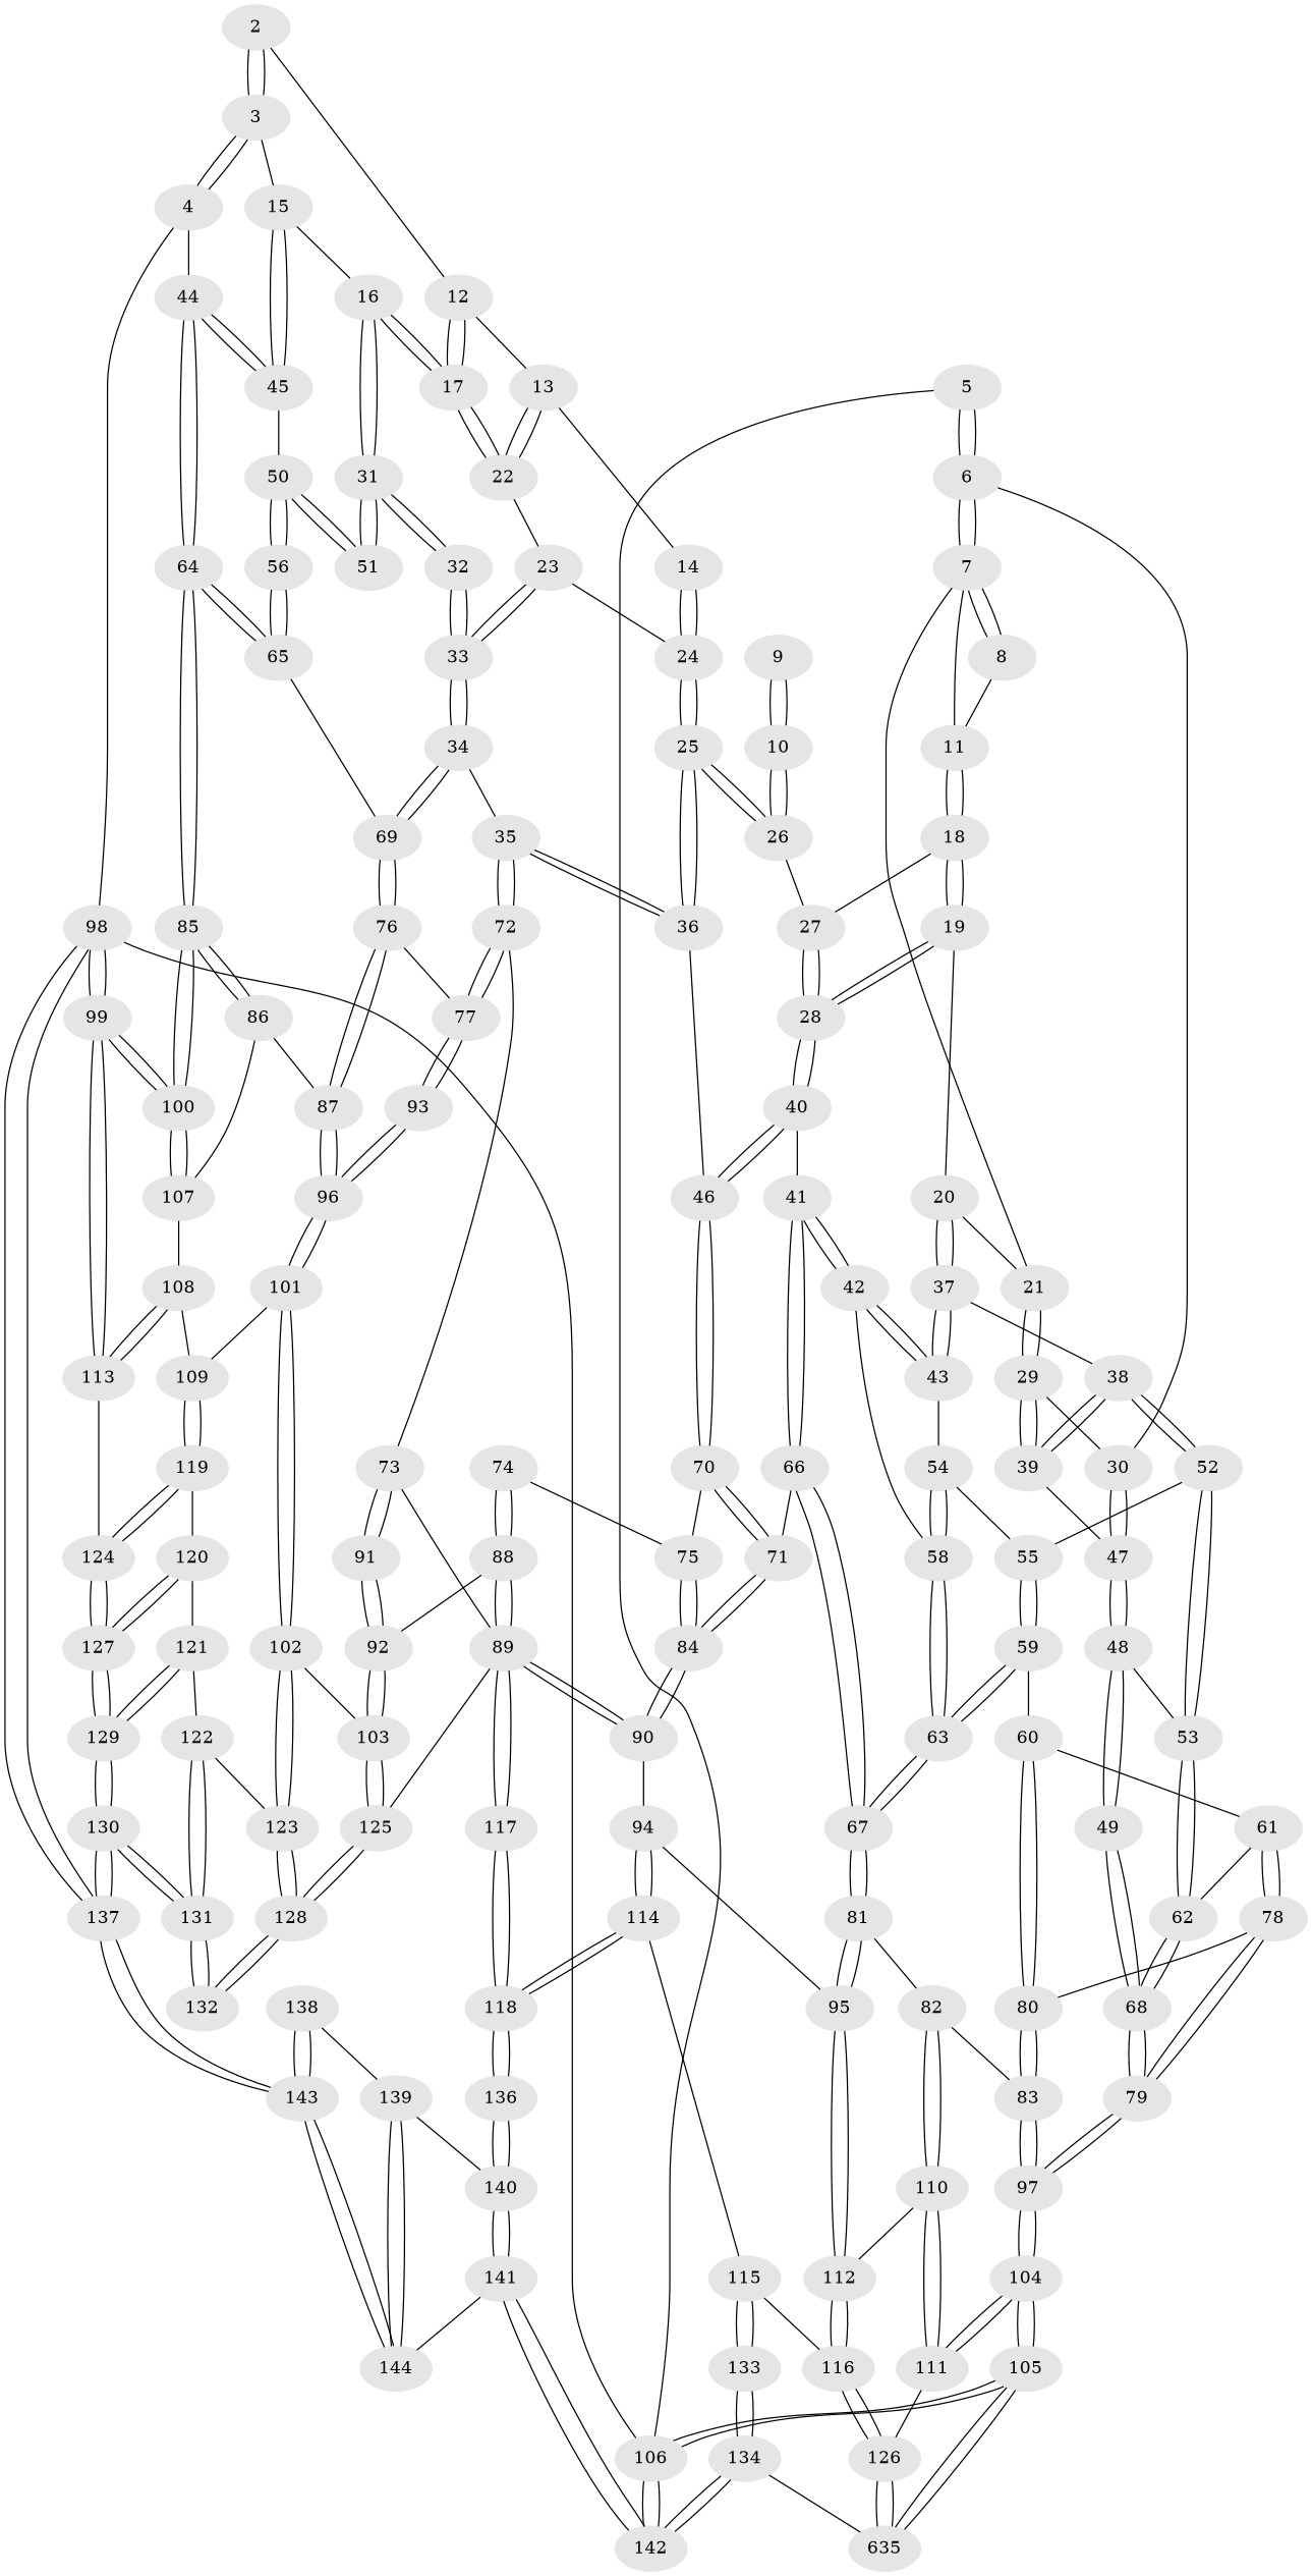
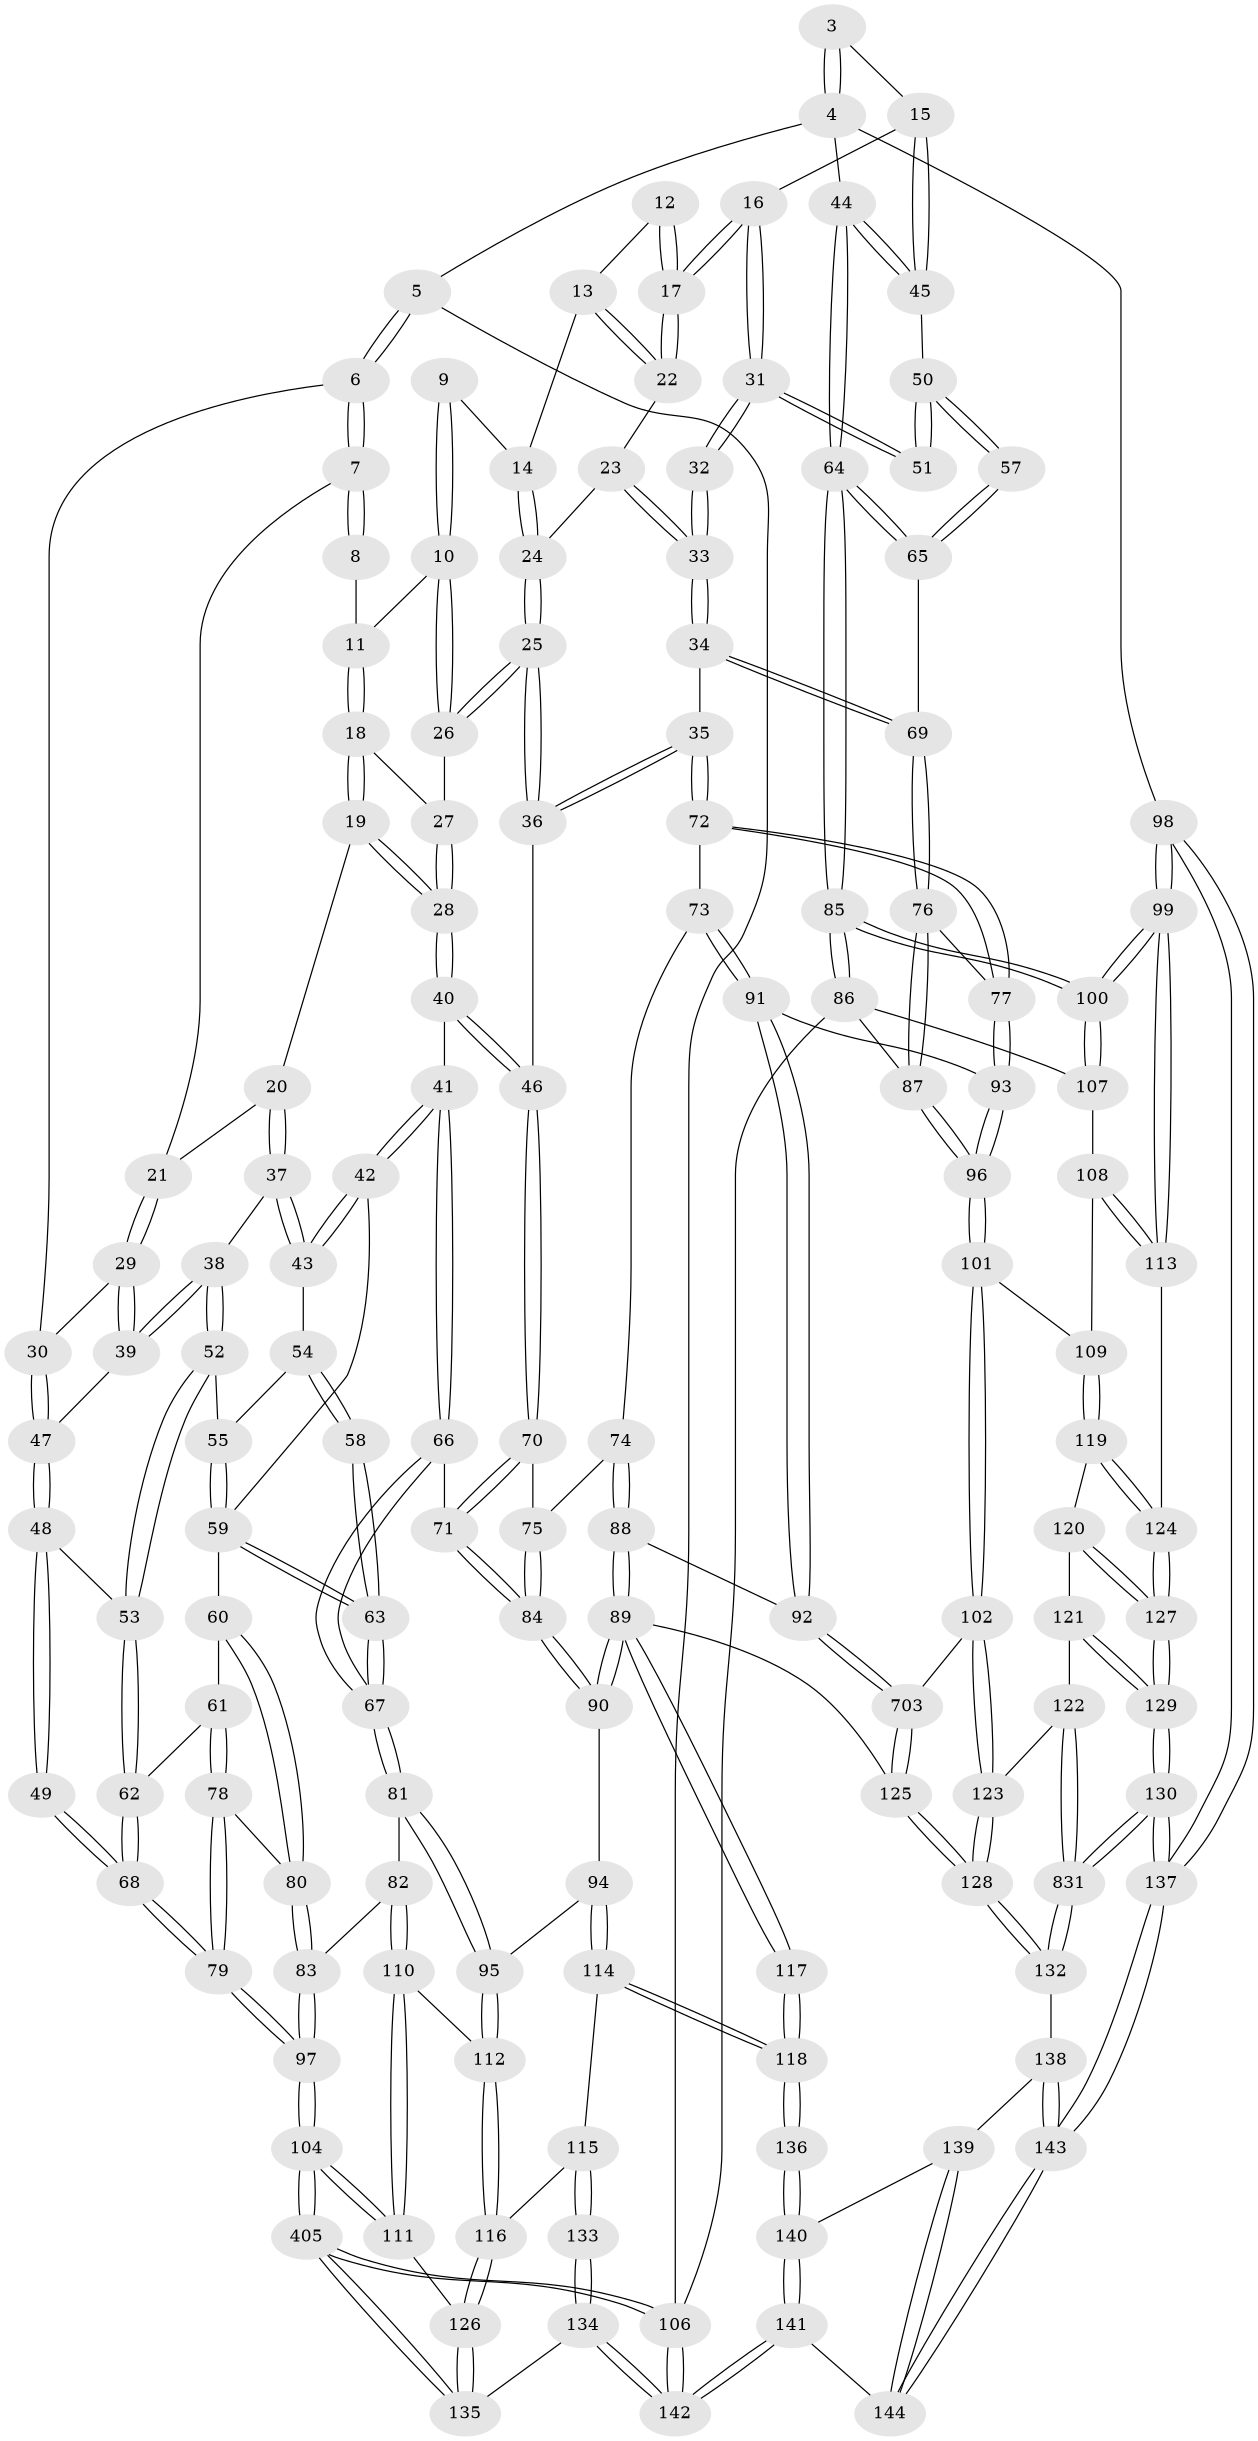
  graph {
    node [color=gray90 style=filled]
-   2
    3
    12
    9
    10
    14
    4
    15
    13
    17
    5
    44
    98
    16
    45
    6
    106
    64
    99
    137
    7
    30
    49
    68
    142
    8
    21
    47
    11
    29
    18
    26
    24
    27
    19
    22
    23
    25
    31
    50
    32
    51
    20
    28
    37
    40
    38
    43
    39
    33
    34
    36
    46
    41
    48
    35
    69
    72
    76
    73
    77
    70
    52
    54
    53
    55
    42
    66
    58
    67
    71
    63
    65
    85
-   57 [label=56]
+   57
    75
    62
    79
    59
    60
    61
    80
    78
    83
    81
    86
    100
    84
    82
    95
    97
    87
    90
    74
    91
    93
    88
    92
    89
    96
    104
    110
    112
    111
    94
    107
    108
    101
    117
    125
-   103
+   103 [label=703]
    118
    114
    115
    116
    102
    109
-   105
+   105 [label=405]
    113
    143
    124
    123
    119
    128
-   135 [label=635]
+   135
    126
    120
    127
    133
    136
    134
    140
    121
    122
    129
-   131
+   131 [label=831]
    130
    132
    138
    139
    141
    144
-   2 -- 3
-   2 -- 3
-   2 -- 12
    3 -- 4
    3 -- 4
    3 -- 15
    12 -- 13
    12 -- 17
    12 -- 17
    9 -- 10
    9 -- 10
-   7 -- 11
+   9 -- 14
+   10 -- 11
    10 -- 26
    10 -- 26
    14 -- 24
    14 -- 24
+   4 -- 5
    4 -- 44
    4 -- 98
    15 -- 16
    15 -- 45
    15 -- 45
    13 -- 14
    13 -- 22
    13 -- 22
    17 -- 22
    17 -- 22
    5 -- 6
    5 -- 6
    5 -- 106
    44 -- 45
    44 -- 45
    44 -- 64
    44 -- 64
-   98 -- 106
+   86 -- 106
    98 -- 99
    98 -- 99
    98 -- 137
    98 -- 137
    16 -- 17
    16 -- 17
    16 -- 31
    16 -- 31
    45 -- 50
    6 -- 7
    6 -- 7
    6 -- 30
    106 -- 142
    106 -- 142
    64 -- 65
    64 -- 65
    64 -- 85
    64 -- 85
    99 -- 100
    99 -- 100
    99 -- 113
    99 -- 113
    137 -- 143
    137 -- 143
    7 -- 8
    7 -- 8
    7 -- 21
    30 -- 47
    30 -- 47
    49 -- 68
    49 -- 68
    68 -- 79
    68 -- 79
    8 -- 11
    21 -- 29
    21 -- 29
    47 -- 48
    47 -- 48
    11 -- 18
    11 -- 18
    29 -- 30
    29 -- 39
    29 -- 39
    18 -- 27
    18 -- 19
    18 -- 19
    26 -- 27
    24 -- 25
    24 -- 25
    27 -- 28
    27 -- 28
    19 -- 20
    19 -- 28
    19 -- 28
    22 -- 23
    23 -- 24
    23 -- 33
    23 -- 33
    25 -- 26
    25 -- 26
    25 -- 36
    25 -- 36
    31 -- 32
    31 -- 32
    31 -- 51
    31 -- 51
    50 -- 51
    50 -- 51
    50 -- 57
    50 -- 57
    32 -- 33
    32 -- 33
    20 -- 21
    20 -- 37
    20 -- 37
    28 -- 40
    28 -- 40
    37 -- 38
    37 -- 43
    37 -- 43
    40 -- 46
    40 -- 46
    40 -- 41
    38 -- 39
    38 -- 39
    38 -- 52
    38 -- 52
    43 -- 54
    39 -- 47
    33 -- 34
    33 -- 34
    34 -- 35
    34 -- 69
    34 -- 69
    36 -- 46
    46 -- 70
    46 -- 70
    41 -- 42
    41 -- 42
    41 -- 66
    41 -- 66
    48 -- 49
    48 -- 49
    48 -- 53
    35 -- 36
    35 -- 36
    35 -- 72
    35 -- 72
    69 -- 76
    69 -- 76
    72 -- 73
    72 -- 77
    72 -- 77
    76 -- 77
    76 -- 87
    76 -- 87
-   73 -- 89
+   73 -- 74
    73 -- 91
    73 -- 91
    77 -- 93
    77 -- 93
    70 -- 71
    70 -- 71
    70 -- 75
    52 -- 53
    52 -- 53
    52 -- 55
    54 -- 55
    54 -- 58
    54 -- 58
    53 -- 62
    53 -- 62
    55 -- 59
    55 -- 59
    42 -- 43
    42 -- 43
-   42 -- 58
+   42 -- 59
    66 -- 67
    66 -- 67
    66 -- 71
    58 -- 63
    58 -- 63
    67 -- 81
    67 -- 81
    71 -- 84
    71 -- 84
    63 -- 67
    63 -- 67
    65 -- 69
    85 -- 86
    85 -- 86
    85 -- 100
    85 -- 100
    57 -- 65
    57 -- 65
    75 -- 84
    75 -- 84
    62 -- 68
    62 -- 68
    79 -- 97
    79 -- 97
    59 -- 63
    59 -- 63
    59 -- 60
    60 -- 61
    60 -- 80
    60 -- 80
    61 -- 62
    61 -- 78
    61 -- 78
    80 -- 83
    80 -- 83
    78 -- 79
    78 -- 79
    78 -- 80
    83 -- 97
    83 -- 97
    81 -- 82
    81 -- 95
    81 -- 95
    86 -- 87
    86 -- 107
    100 -- 107
    100 -- 107
    84 -- 90
    84 -- 90
    82 -- 83
    82 -- 110
    82 -- 110
    95 -- 112
    95 -- 112
    97 -- 104
    97 -- 104
    87 -- 96
    87 -- 96
    90 -- 94
    74 -- 75
    74 -- 88
    74 -- 88
+   91 -- 93
    91 -- 92
    91 -- 92
    93 -- 96
    93 -- 96
    88 -- 92
    88 -- 89
    88 -- 89
    92 -- 103
    92 -- 103
    89 -- 90
    89 -- 90
    89 -- 117
    89 -- 117
    89 -- 125
    96 -- 101
    96 -- 101
    104 -- 111
    104 -- 111
    104 -- 105
    104 -- 105
    110 -- 112
    110 -- 111
    110 -- 111
    112 -- 116
    112 -- 116
    111 -- 126
    94 -- 95
    94 -- 114
    94 -- 114
    107 -- 108
    108 -- 109
    108 -- 113
    108 -- 113
    101 -- 102
    101 -- 102
    101 -- 109
    117 -- 118
    117 -- 118
    125 -- 128
    125 -- 128
    103 -- 125
    103 -- 125
    118 -- 136
    118 -- 136
    114 -- 118
    114 -- 118
    114 -- 115
    115 -- 116
    115 -- 133
    115 -- 133
    116 -- 126
    116 -- 126
    102 -- 103
    102 -- 123
    102 -- 123
    109 -- 119
    109 -- 119
    105 -- 106
    105 -- 106
    105 -- 135
    105 -- 135
    113 -- 124
    143 -- 144
    143 -- 144
    124 -- 127
    124 -- 127
    123 -- 128
    123 -- 128
    119 -- 124
    119 -- 124
    119 -- 120
    128 -- 132
    128 -- 132
    126 -- 135
    126 -- 135
    120 -- 127
    120 -- 127
    120 -- 121
    127 -- 129
    127 -- 129
    133 -- 134
    133 -- 134
    136 -- 140
    136 -- 140
    134 -- 142
    134 -- 142
    134 -- 135
    140 -- 141
    140 -- 141
    121 -- 122
    121 -- 129
    121 -- 129
    122 -- 123
    122 -- 131
    122 -- 131
    129 -- 130
    129 -- 130
    131 -- 132
    131 -- 132
    130 -- 137
    130 -- 137
    130 -- 131
    130 -- 131
+   132 -- 138
    138 -- 143
    138 -- 143
    138 -- 139
    139 -- 140
    139 -- 144
    139 -- 144
    141 -- 142
    141 -- 142
    141 -- 144
  }
